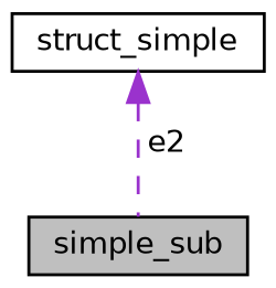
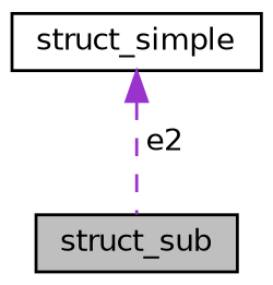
  digraph {
    node [color=black fontname=Helvetica fontsize=10 shape=record style=filled]
-   n1 [fillcolor=grey75 fontcolor=black height=0.2 label=simple_sub width=0.4]
+   n1 [fillcolor=grey75 fontcolor=black height=0.2 label=struct_sub width=0.4]
    n2 [fillcolor=white height=0.2 label=struct_simple width=0.4]
    n2 -> n1 [color=darkorchid3 dir=back fontname=Helvetica fontsize=10 label=" e2" labelfontname=Helvetica labelfontsize=10 style=dashed]
  }
